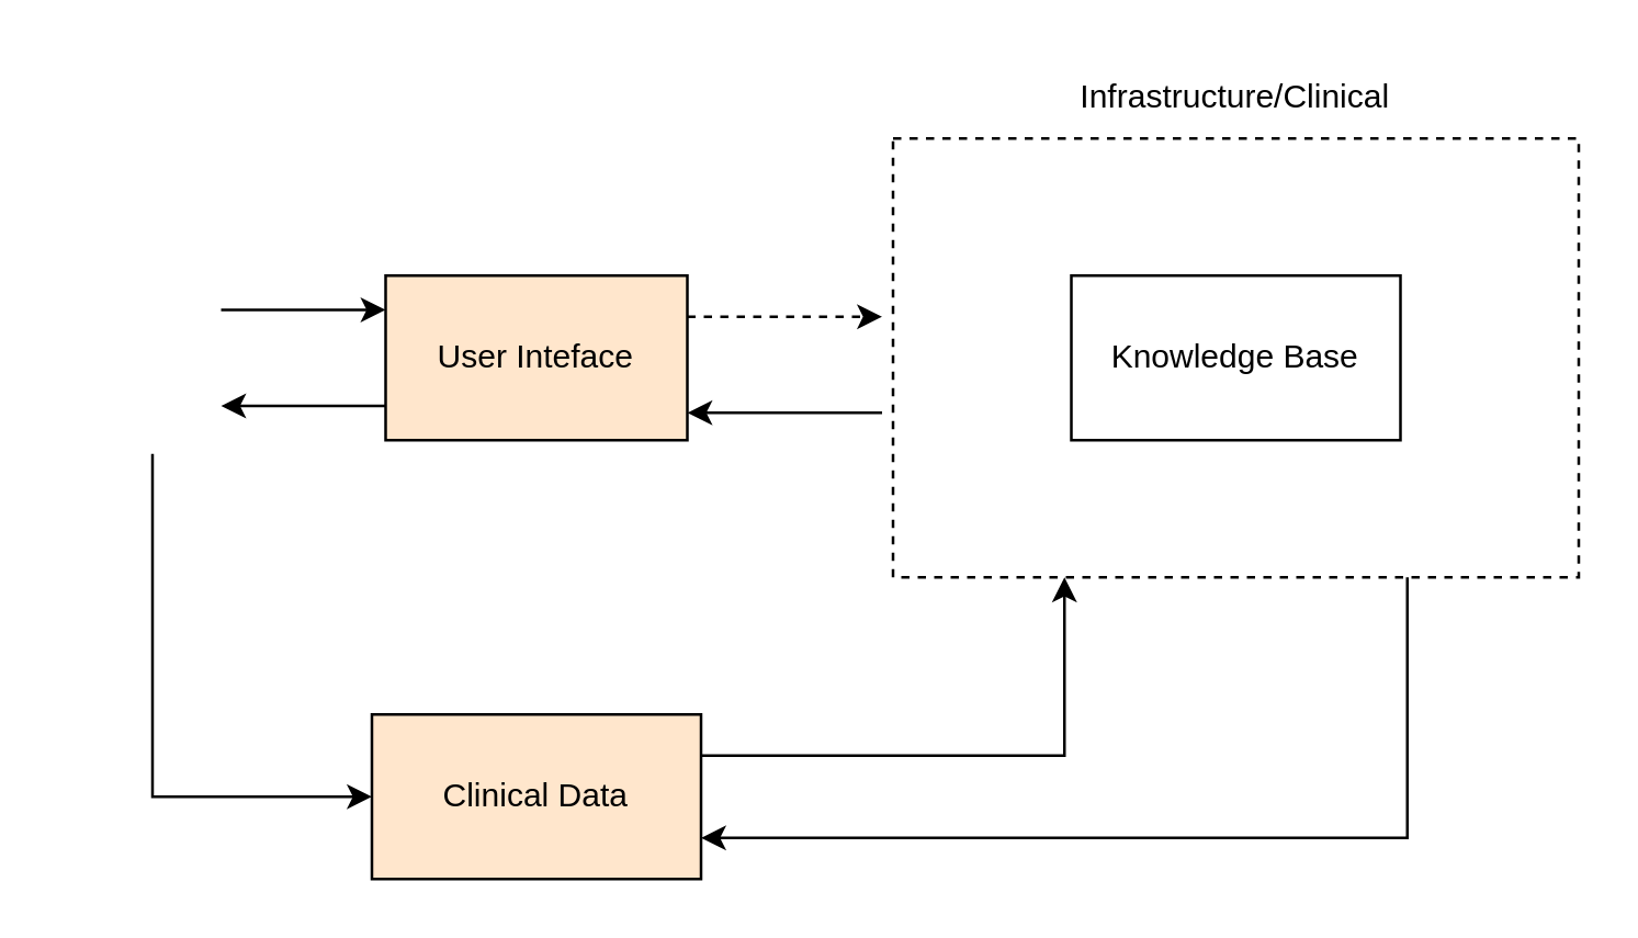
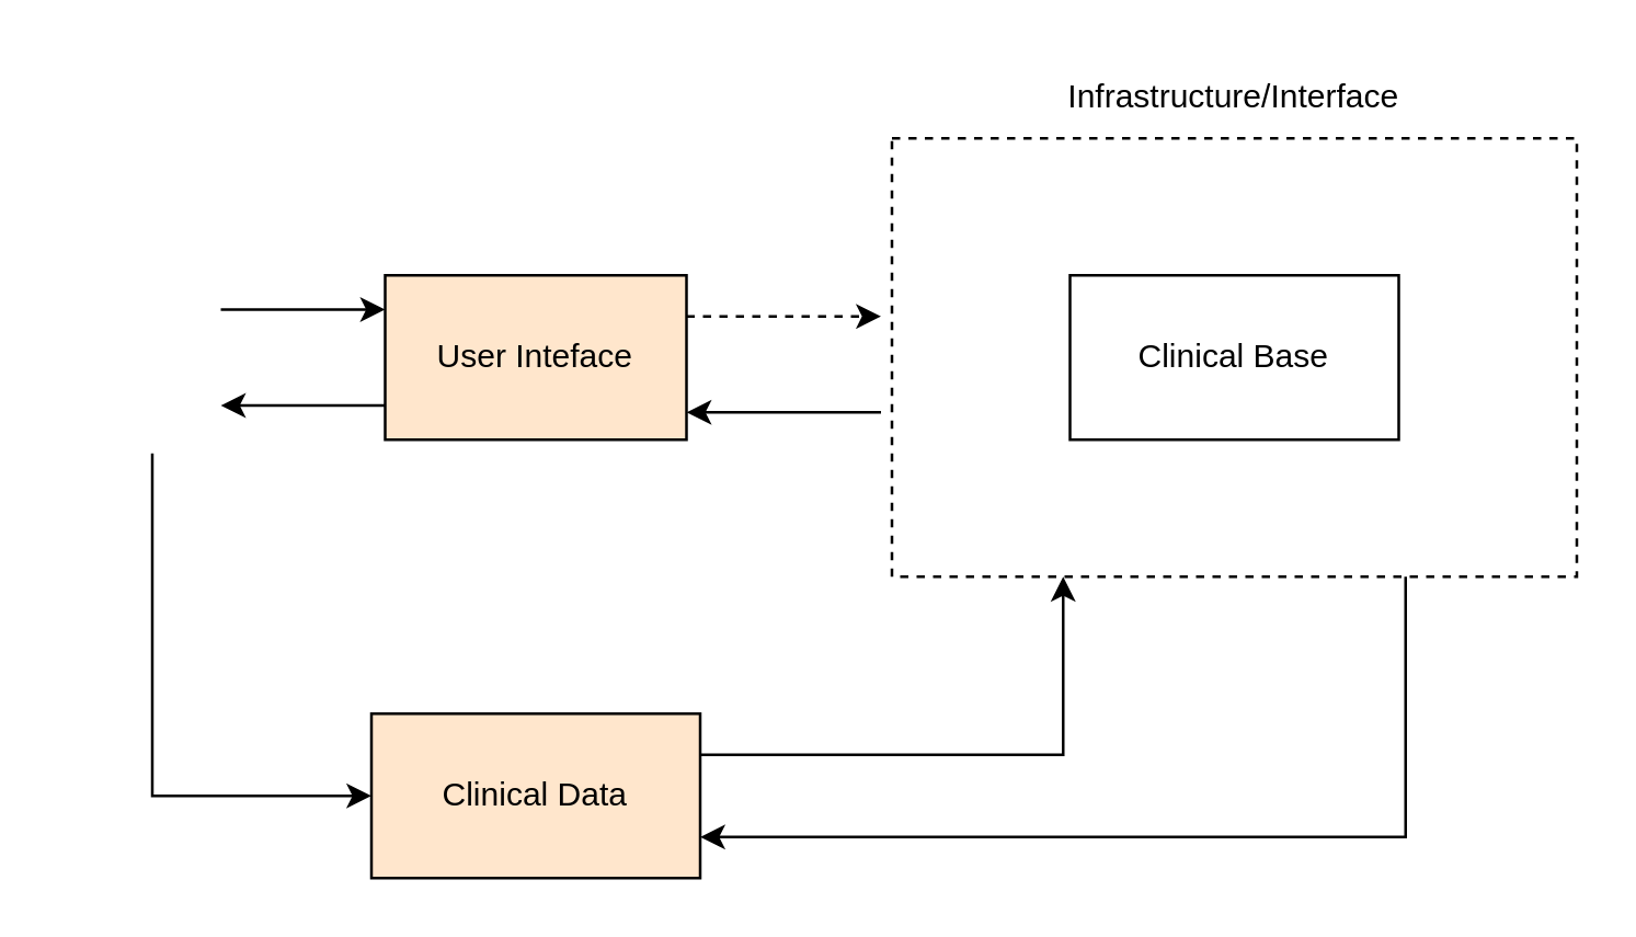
  <mxCell id="0" />
  <mxCell id="1" parent="0" />
  <mxCell id="2" value="" style="whiteSpace=wrap;html=1;" vertex="1" parent="1"><mxGeometry x="390" y="100" width="120" height="60" as="geometry" /></mxCell>
  <mxCell id="3" style="edgeStyle=orthogonalEdgeStyle;rounded=0;orthogonalLoop=1;jettySize=auto;html=1;exitX=0.75;exitY=1;exitDx=0;exitDy=0;entryX=1;entryY=0.75;entryDx=0;entryDy=0;" edge="1" parent="1" source="4" target="16"><mxGeometry relative="1" as="geometry" /></mxCell>
- <mxCell id="4" value="Knowledge Base" style="whiteSpace=wrap;html=1;dashed=1;fillColor=none;" vertex="1" parent="1"><mxGeometry x="325" y="50" width="250" height="160" as="geometry" /></mxCell>
+ <mxCell id="4" value="Clinical Base" style="whiteSpace=wrap;html=1;dashed=1;fillColor=none;" vertex="1" parent="1"><mxGeometry x="325" y="50" width="250" height="160" as="geometry" /></mxCell>
  <mxCell id="5" style="edgeStyle=orthogonalEdgeStyle;rounded=0;orthogonalLoop=1;jettySize=auto;html=1;exitX=0.5;exitY=1;exitDx=0;exitDy=0;entryX=0;entryY=0.5;entryDx=0;entryDy=0;" edge="1" parent="1" source="6" target="16"><mxGeometry relative="1" as="geometry" /></mxCell>
  <mxCell id="6" value="" style="shape=image;imageAspect=0;aspect=fixed;verticalLabelPosition=bottom;verticalAlign=top;image=https://upload.wikimedia.org/wikipedia/commons/4/4f/User_%2834476%29_-_The_Noun_Project.svg;" vertex="1" parent="1"><mxGeometry x="20" y="95" width="70" height="70" as="geometry" /></mxCell>
- <mxCell id="7" value="Infrastructure/Clinical" style="text;strokeColor=none;align=center;fillColor=none;html=1;verticalAlign=middle;whiteSpace=wrap;rounded=0;" vertex="1" parent="1"><mxGeometry x="325" y="20" width="250" height="30" as="geometry" /></mxCell>
+ <mxCell id="7" value="Infrastructure/Interface" style="text;strokeColor=none;align=center;fillColor=none;html=1;verticalAlign=middle;whiteSpace=wrap;rounded=0;" vertex="1" parent="1"><mxGeometry x="325" y="20" width="250" height="30" as="geometry" /></mxCell>
  <mxCell id="8" value="User Inteface" style="whiteSpace=wrap;html=1;fillColor=#ffe6cc;" vertex="1" parent="1"><mxGeometry x="140" y="100" width="110" height="60" as="geometry" /></mxCell>
  <mxCell id="9" value="" style="group" vertex="1" connectable="0" parent="1"><mxGeometry x="80" y="112.5" width="60" height="35" as="geometry" /></mxCell>
  <mxCell id="10" style="edgeStyle=orthogonalEdgeStyle;rounded=0;orthogonalLoop=1;jettySize=auto;html=1;exitX=1;exitY=0.25;exitDx=0;exitDy=0;entryX=-0.016;entryY=0.406;entryDx=0;entryDy=0;entryPerimeter=0;" edge="1" parent="9"><mxGeometry relative="1" as="geometry"><mxPoint as="sourcePoint" /><mxPoint x="60" as="targetPoint" /><Array as="points"><mxPoint x="33.803" /><mxPoint x="33.803" /></Array></mxGeometry></mxCell>
  <mxCell id="11" style="edgeStyle=orthogonalEdgeStyle;rounded=0;orthogonalLoop=1;jettySize=auto;html=1;exitX=1;exitY=0.25;exitDx=0;exitDy=0;entryX=-0.016;entryY=0.406;entryDx=0;entryDy=0;entryPerimeter=0;startArrow=classic;startFill=1;endArrow=none;endFill=0;" edge="1" parent="9"><mxGeometry relative="1" as="geometry"><mxPoint y="35" as="sourcePoint" /><mxPoint x="60" y="35" as="targetPoint" /><Array as="points"><mxPoint x="33.803" y="35" /><mxPoint x="33.803" y="35" /></Array></mxGeometry></mxCell>
  <mxCell id="12" value="" style="group" vertex="1" connectable="0" parent="1"><mxGeometry x="250" y="115" width="71" height="35" as="geometry" /></mxCell>
  <mxCell id="13" style="edgeStyle=orthogonalEdgeStyle;rounded=0;orthogonalLoop=1;jettySize=auto;html=1;exitX=1;exitY=0.25;exitDx=0;exitDy=0;entryX=-0.016;entryY=0.406;entryDx=0;entryDy=0;entryPerimeter=0;dashed=1;" edge="1" parent="12" source="8" target="4"><mxGeometry relative="1" as="geometry"><Array as="points"><mxPoint x="30" /><mxPoint x="30" /></Array></mxGeometry></mxCell>
  <mxCell id="14" style="edgeStyle=orthogonalEdgeStyle;rounded=0;orthogonalLoop=1;jettySize=auto;html=1;exitX=1;exitY=0.25;exitDx=0;exitDy=0;entryX=-0.016;entryY=0.406;entryDx=0;entryDy=0;entryPerimeter=0;startArrow=classic;startFill=1;endArrow=none;endFill=0;" edge="1" parent="12"><mxGeometry relative="1" as="geometry"><mxPoint y="35" as="sourcePoint" /><mxPoint x="71" y="35" as="targetPoint" /><Array as="points"><mxPoint x="40" y="35" /><mxPoint x="40" y="35" /></Array></mxGeometry></mxCell>
  <mxCell id="15" style="edgeStyle=orthogonalEdgeStyle;rounded=0;orthogonalLoop=1;jettySize=auto;html=1;exitX=1;exitY=0.25;exitDx=0;exitDy=0;entryX=0.25;entryY=1;entryDx=0;entryDy=0;" edge="1" parent="1" source="16" target="4"><mxGeometry relative="1" as="geometry" /></mxCell>
  <mxCell id="16" value="Clinical Data" style="whiteSpace=wrap;html=1;fillColor=#ffe6cc;" vertex="1" parent="1"><mxGeometry x="135" y="260" width="120" height="60" as="geometry" /></mxCell>
